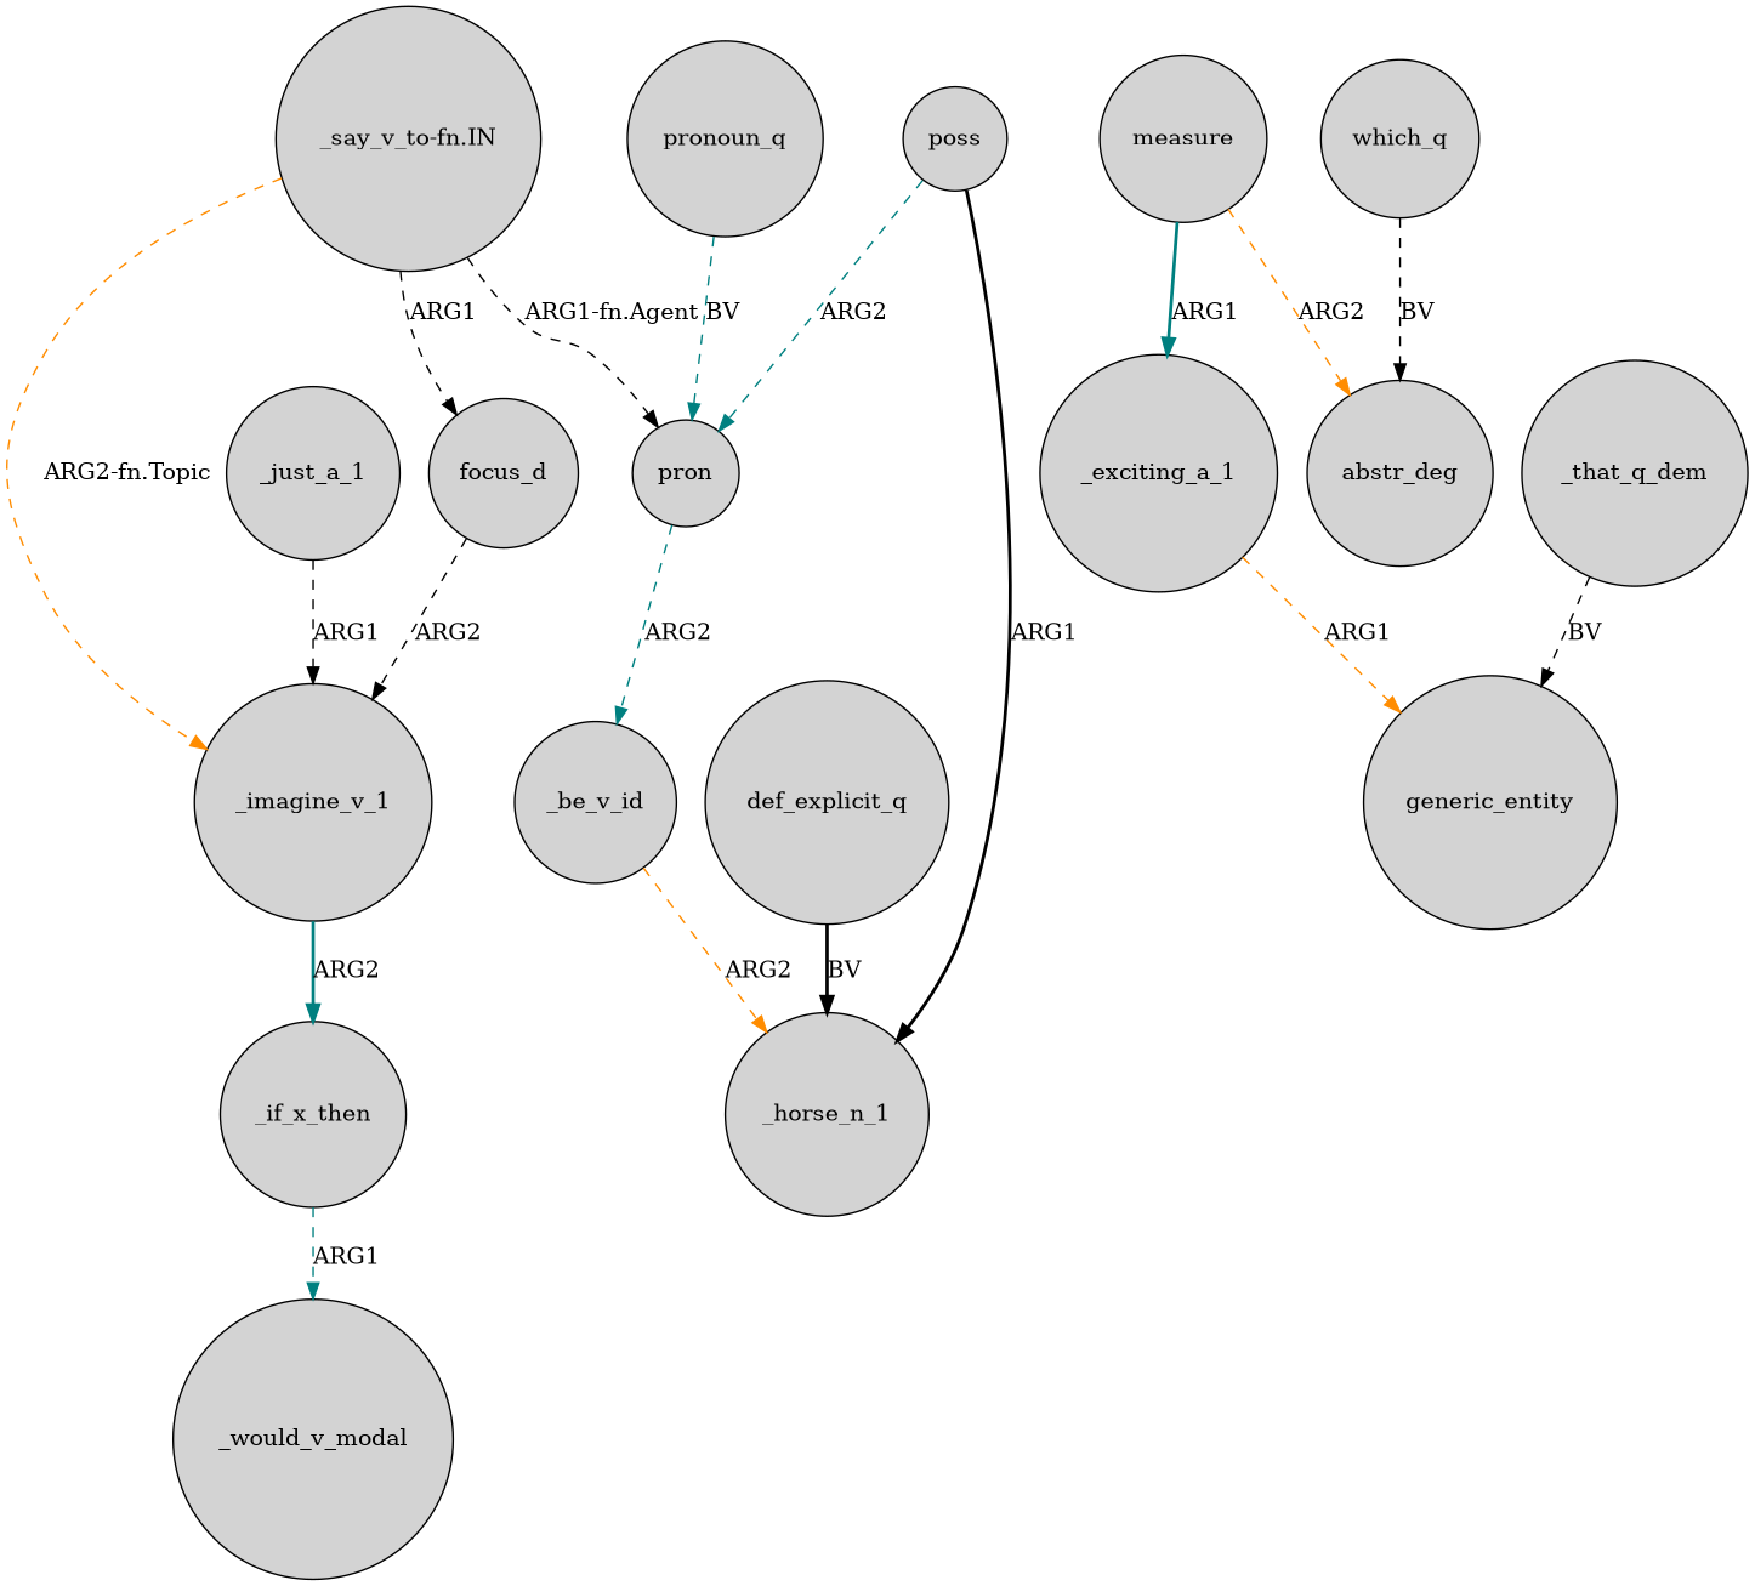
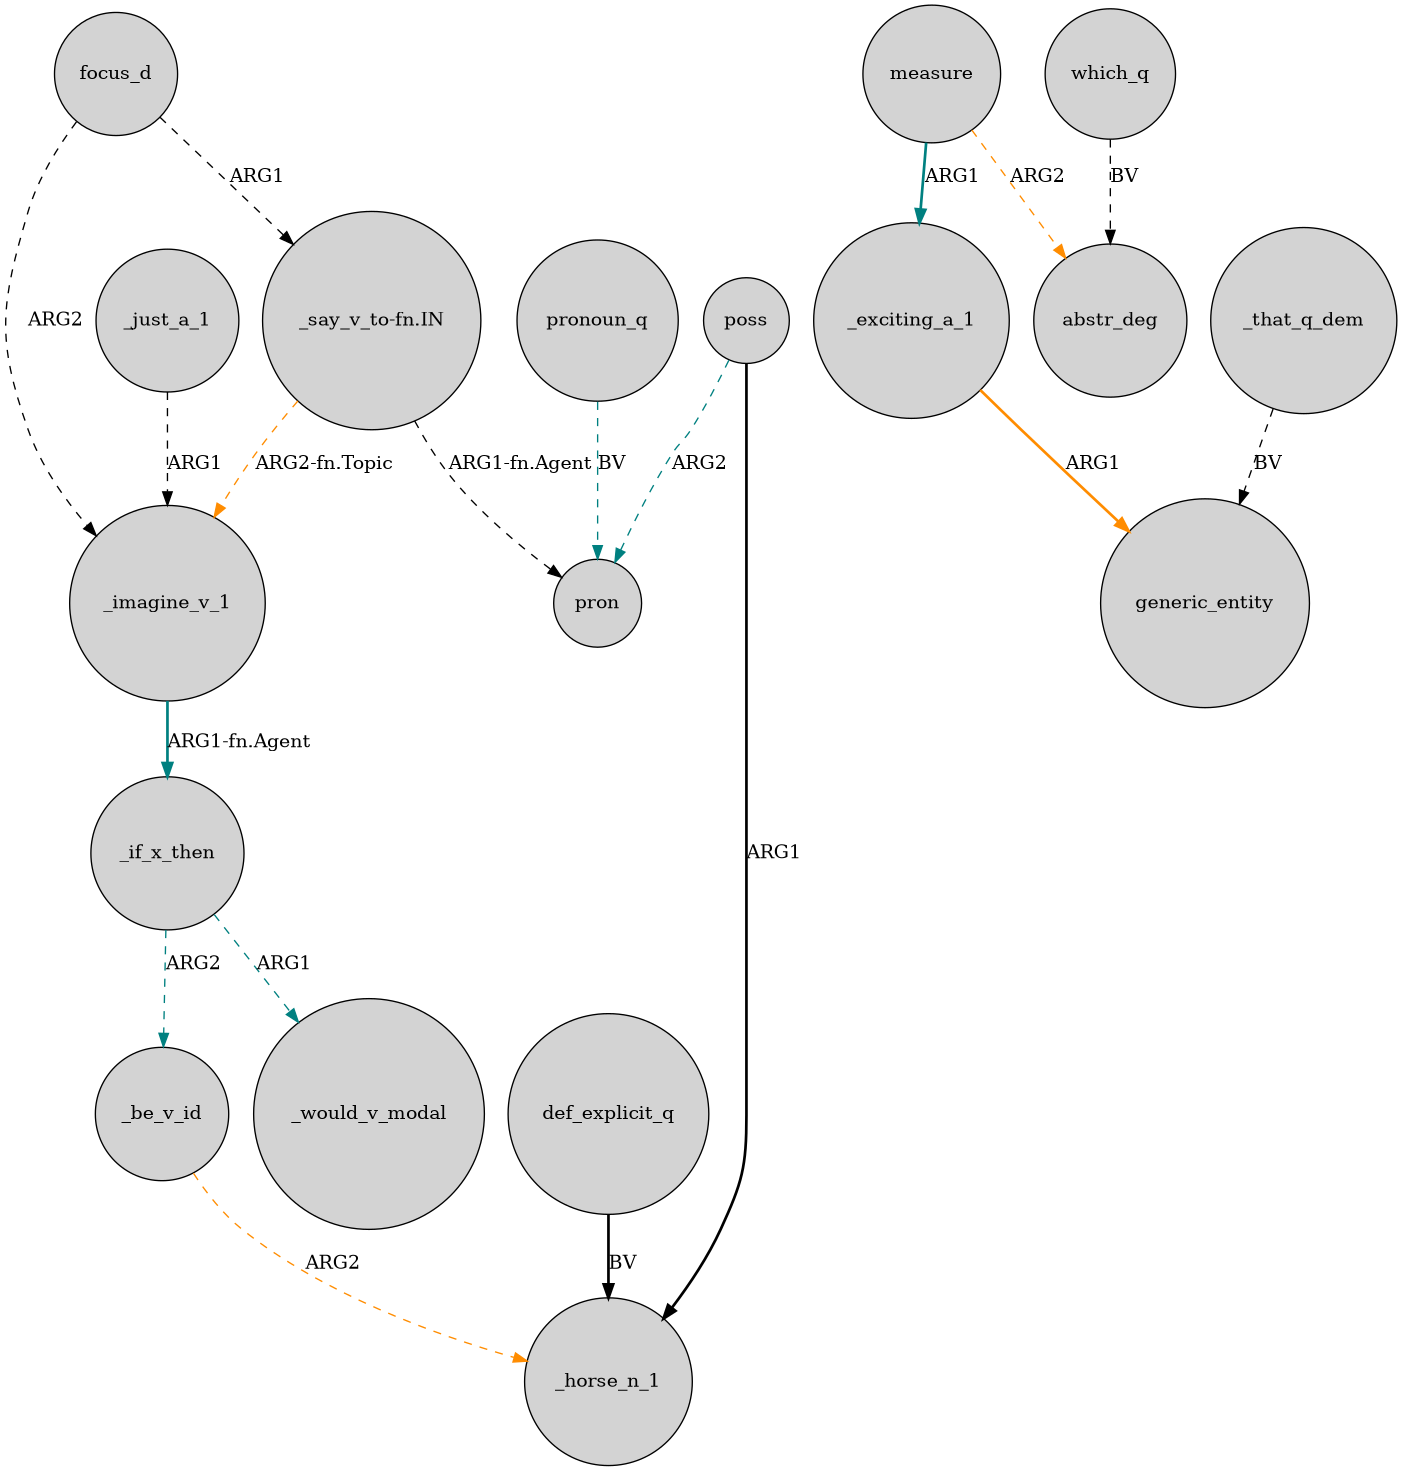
  digraph {
    node [shape=circle style=filled]
    edge [color=black style=dashed]
    _just_a_1
    _imagine_v_1
    _if_x_then
    _be_v_id
    _would_v_modal
    focus_d
    "_say_v_to-fn.IN"
    pron
    measure
    abstr_deg
    _exciting_a_1
    generic_entity
    poss
    _horse_n_1
    _that_q_dem
    def_explicit_q
    pronoun_q
    which_q
    _just_a_1 -> _imagine_v_1 [label=ARG1]
-   _imagine_v_1 -> _if_x_then [color=teal label=ARG2 style=bold]
-   pron -> _be_v_id [color=teal label=ARG2]
+   _imagine_v_1 -> _if_x_then [color=teal label="ARG1-fn.Agent" style=bold]
+   _if_x_then -> _be_v_id [color=teal label=ARG2]
    _if_x_then -> _would_v_modal [color=teal label=ARG1]
    _be_v_id -> _horse_n_1 [color=darkorange label=ARG2]
    focus_d -> _imagine_v_1 [label=ARG2]
-   "_say_v_to-fn.IN" -> focus_d [label=ARG1]
+   focus_d -> "_say_v_to-fn.IN" [label=ARG1]
    "_say_v_to-fn.IN" -> _imagine_v_1 [color=darkorange label="ARG2-fn.Topic"]
    "_say_v_to-fn.IN" -> pron [label="ARG1-fn.Agent"]
    measure -> abstr_deg [color=darkorange label=ARG2]
    measure -> _exciting_a_1 [color=teal label=ARG1 style=bold]
-   _exciting_a_1 -> generic_entity [color=darkorange label=ARG1]
+   _exciting_a_1 -> generic_entity [color=darkorange label=ARG1 style=bold]
    poss -> pron [color=teal label=ARG2]
    poss -> _horse_n_1 [label=ARG1 style=bold]
    _that_q_dem -> generic_entity [label=BV]
    def_explicit_q -> _horse_n_1 [label=BV style=bold]
    pronoun_q -> pron [color=teal label=BV]
    which_q -> abstr_deg [label=BV]
  }
